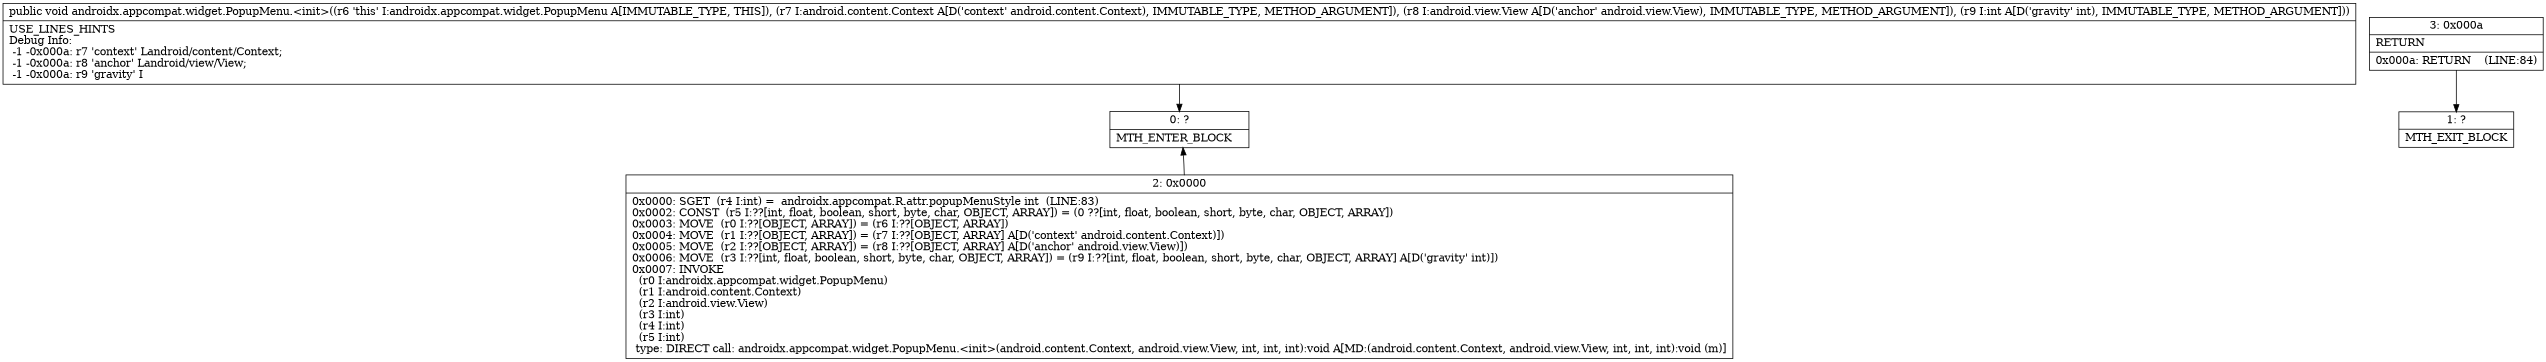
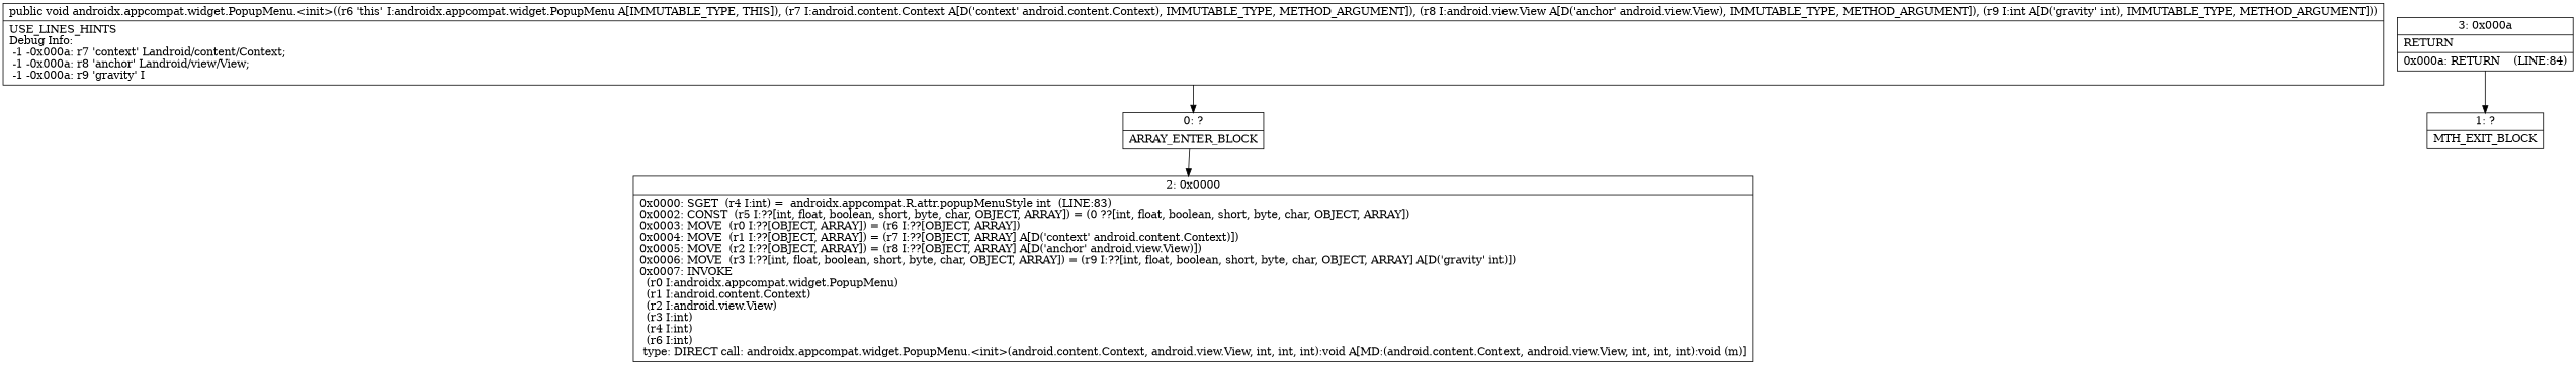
  digraph {
    node [shape=record]
-   n1 [label="{0\:\ ?|MTH_ENTER_BLOCK\l}"]
-   n2 [label="{2\:\ 0x0000|0x0000: SGET  (r4 I:int) =  androidx.appcompat.R.attr.popupMenuStyle int  (LINE:83)\l0x0002: CONST  (r5 I:??[int, float, boolean, short, byte, char, OBJECT, ARRAY]) = (0 ??[int, float, boolean, short, byte, char, OBJECT, ARRAY]) \l0x0003: MOVE  (r0 I:??[OBJECT, ARRAY]) = (r6 I:??[OBJECT, ARRAY]) \l0x0004: MOVE  (r1 I:??[OBJECT, ARRAY]) = (r7 I:??[OBJECT, ARRAY] A[D('context' android.content.Context)]) \l0x0005: MOVE  (r2 I:??[OBJECT, ARRAY]) = (r8 I:??[OBJECT, ARRAY] A[D('anchor' android.view.View)]) \l0x0006: MOVE  (r3 I:??[int, float, boolean, short, byte, char, OBJECT, ARRAY]) = (r9 I:??[int, float, boolean, short, byte, char, OBJECT, ARRAY] A[D('gravity' int)]) \l0x0007: INVOKE  \l  (r0 I:androidx.appcompat.widget.PopupMenu)\l  (r1 I:android.content.Context)\l  (r2 I:android.view.View)\l  (r3 I:int)\l  (r4 I:int)\l  (r5 I:int)\l type: DIRECT call: androidx.appcompat.widget.PopupMenu.\<init\>(android.content.Context, android.view.View, int, int, int):void A[MD:(android.content.Context, android.view.View, int, int, int):void (m)]\l}"]
+   n1 [label="{0\:\ ?|ARRAY_ENTER_BLOCK\l}"]
+   n2 [label="{2\:\ 0x0000|0x0000: SGET  (r4 I:int) =  androidx.appcompat.R.attr.popupMenuStyle int  (LINE:83)\l0x0002: CONST  (r5 I:??[int, float, boolean, short, byte, char, OBJECT, ARRAY]) = (0 ??[int, float, boolean, short, byte, char, OBJECT, ARRAY]) \l0x0003: MOVE  (r0 I:??[OBJECT, ARRAY]) = (r6 I:??[OBJECT, ARRAY]) \l0x0004: MOVE  (r1 I:??[OBJECT, ARRAY]) = (r7 I:??[OBJECT, ARRAY] A[D('context' android.content.Context)]) \l0x0005: MOVE  (r2 I:??[OBJECT, ARRAY]) = (r8 I:??[OBJECT, ARRAY] A[D('anchor' android.view.View)]) \l0x0006: MOVE  (r3 I:??[int, float, boolean, short, byte, char, OBJECT, ARRAY]) = (r9 I:??[int, float, boolean, short, byte, char, OBJECT, ARRAY] A[D('gravity' int)]) \l0x0007: INVOKE  \l  (r0 I:androidx.appcompat.widget.PopupMenu)\l  (r1 I:android.content.Context)\l  (r2 I:android.view.View)\l  (r3 I:int)\l  (r4 I:int)\l  (r6 I:int)\l type: DIRECT call: androidx.appcompat.widget.PopupMenu.\<init\>(android.content.Context, android.view.View, int, int, int):void A[MD:(android.content.Context, android.view.View, int, int, int):void (m)]\l}"]
    n3 [label="{3\:\ 0x000a|RETURN\l|0x000a: RETURN    (LINE:84)\l}"]
    n4 [label="{1\:\ ?|MTH_EXIT_BLOCK\l}"]
    n5 [label="{public void androidx.appcompat.widget.PopupMenu.\<init\>((r6 'this' I:androidx.appcompat.widget.PopupMenu A[IMMUTABLE_TYPE, THIS]), (r7 I:android.content.Context A[D('context' android.content.Context), IMMUTABLE_TYPE, METHOD_ARGUMENT]), (r8 I:android.view.View A[D('anchor' android.view.View), IMMUTABLE_TYPE, METHOD_ARGUMENT]), (r9 I:int A[D('gravity' int), IMMUTABLE_TYPE, METHOD_ARGUMENT]))  | USE_LINES_HINTS\lDebug Info:\l  \-1 \-0x000a: r7 'context' Landroid\/content\/Context;\l  \-1 \-0x000a: r8 'anchor' Landroid\/view\/View;\l  \-1 \-0x000a: r9 'gravity' I\l}"]
-   n2 -> n1
+   n1 -> n2
    n3 -> n4
    n5 -> n1
  }
